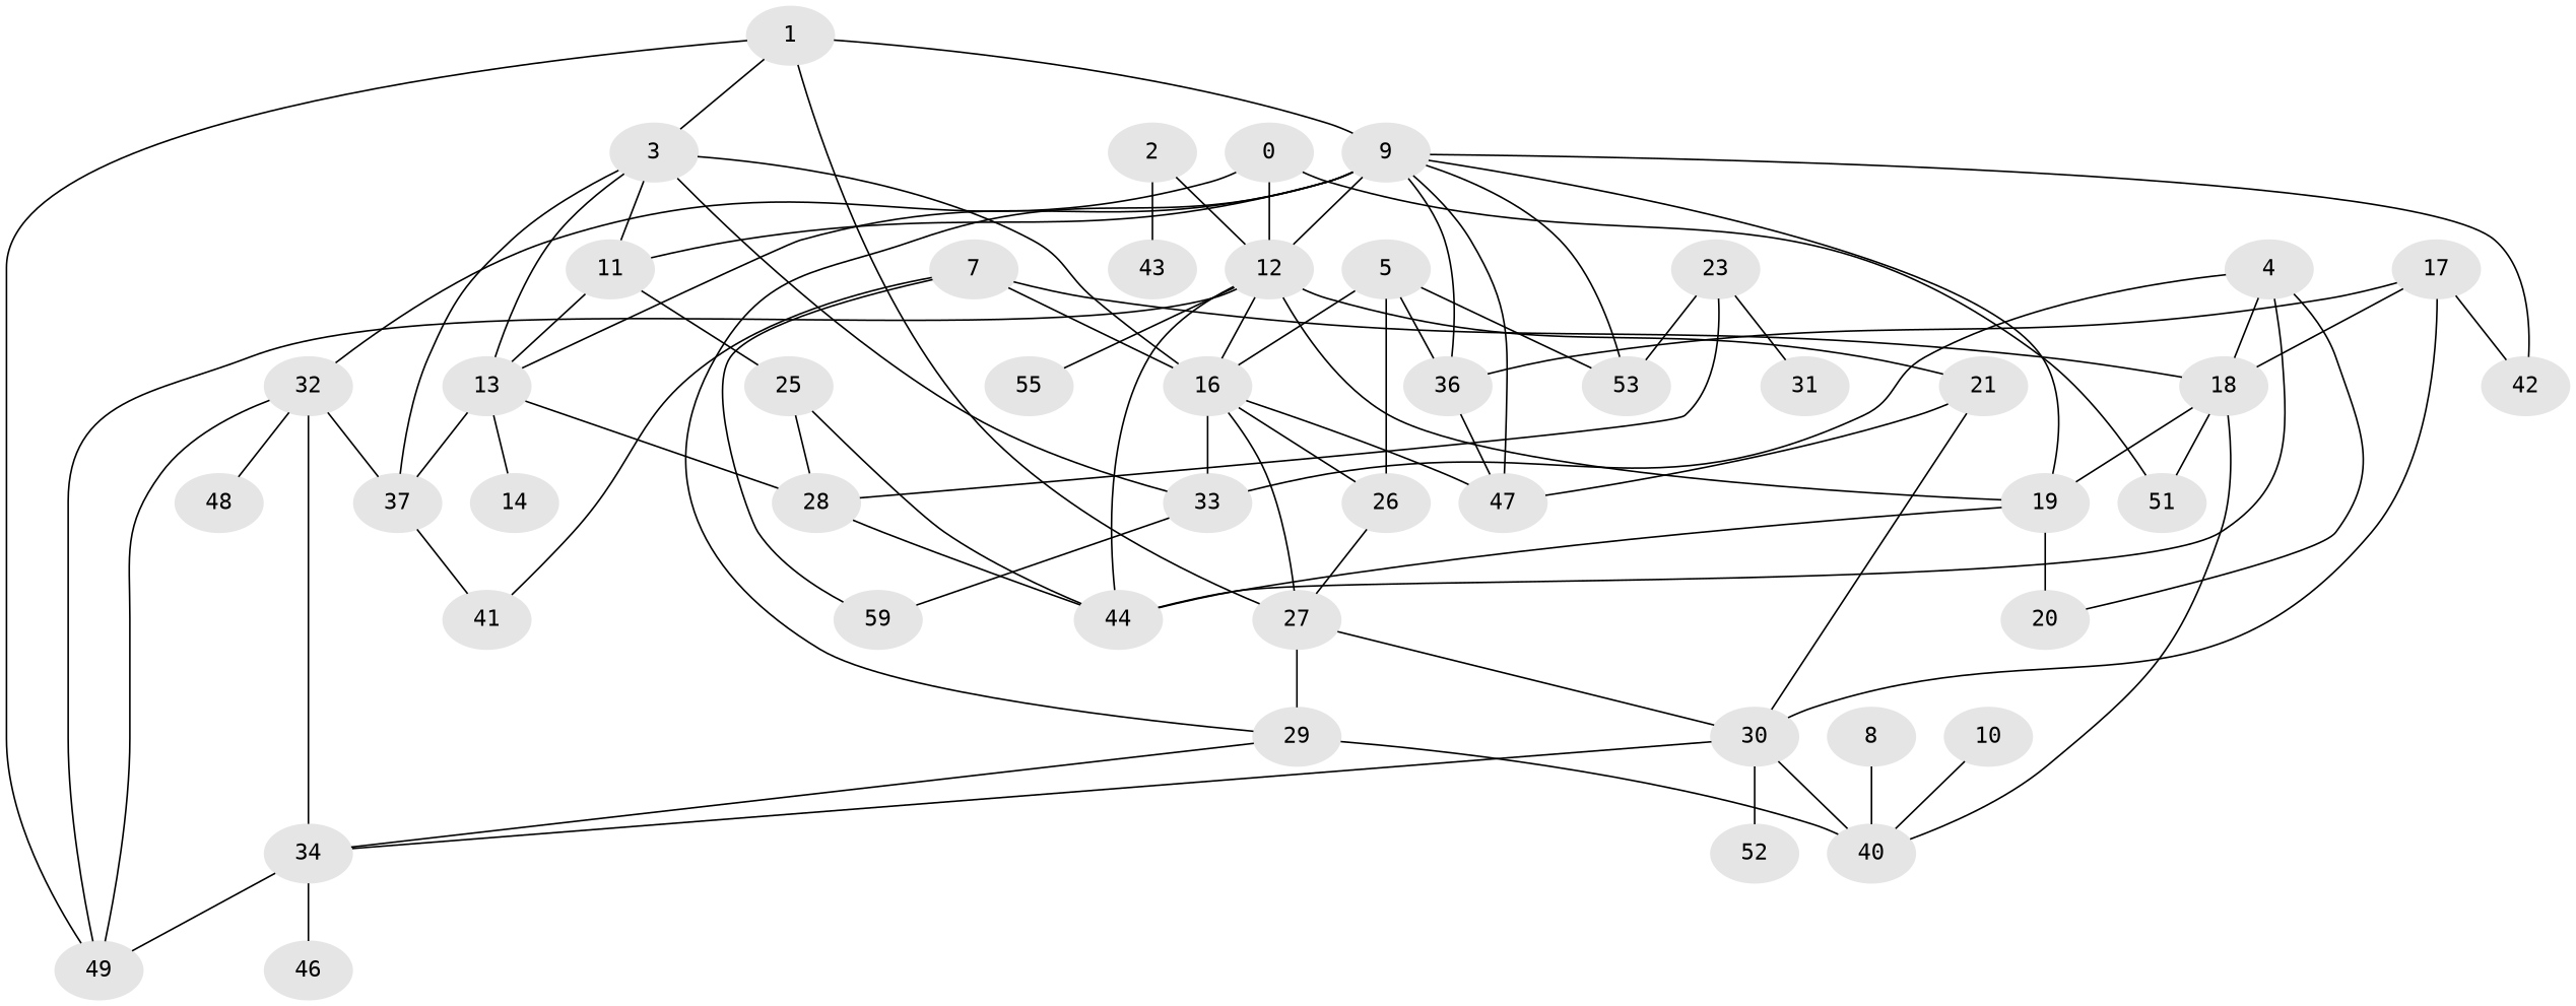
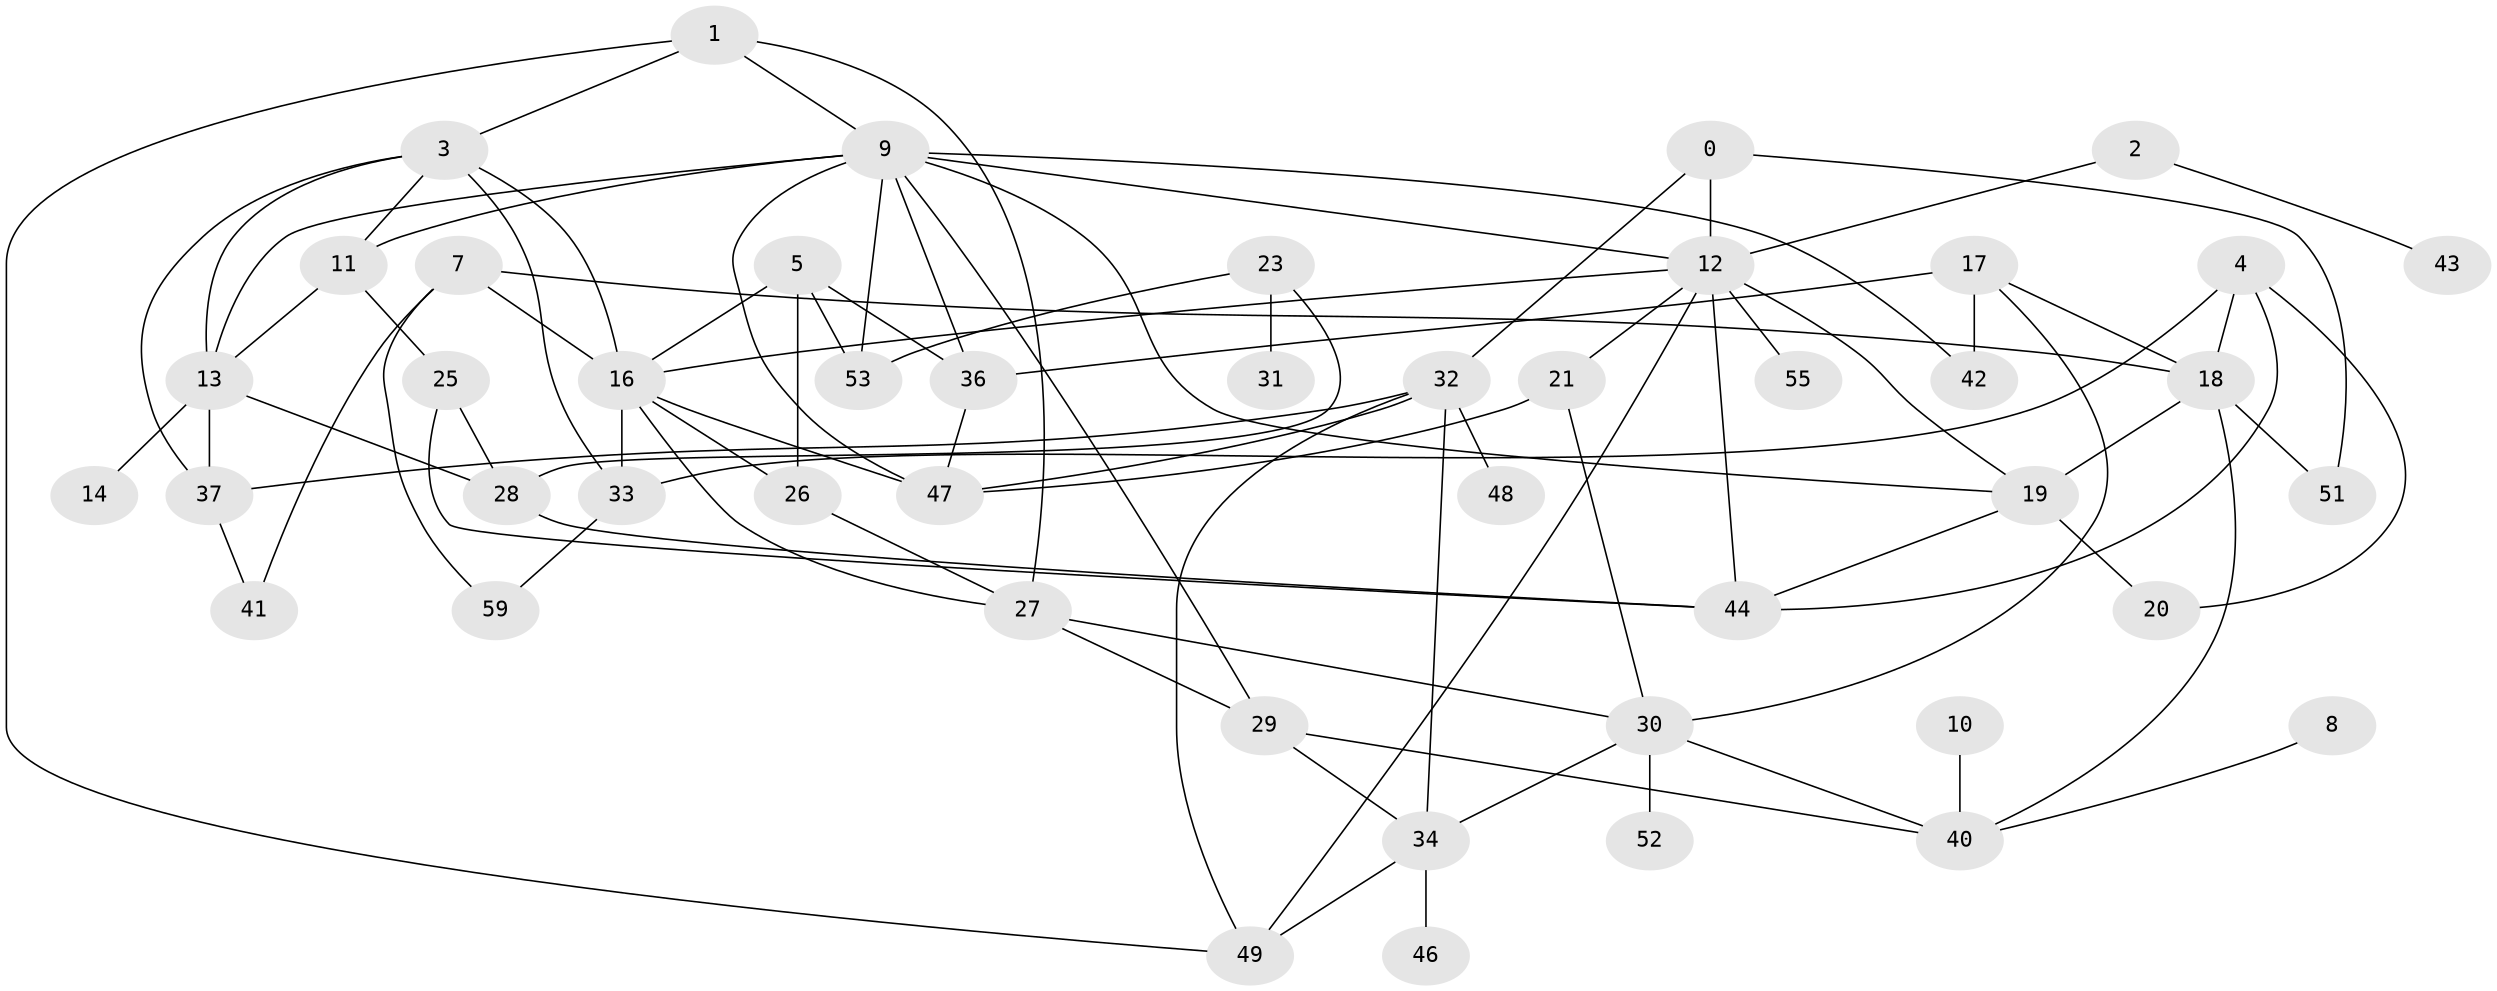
  graph {
    fontname="DejaVu Sans Mono"
    node [color=gray90 fontname="DejaVu Sans Mono" style=filled]
    edge [fontname="DejaVu Sans Mono" weight=1.0]
    1
    3
    9
    27
    49
    11
    13
    16
    33
    37
    12
    36
    53
    19
    29
    42
    47
    30
    2
    43
    44
    21
    55
    25
    14
    28
    26
    59
    41
    4
    18
    20
    51
    40
    5
    n36 [label=0]
    32
    34
    48
    7
    8
    10
    17
    52
    23
    31
    46
    1 -- 3
    1 -- 9
    1 -- 27
    1 -- 49
    3 -- 11
    3 -- 13
    3 -- 16
    3 -- 33
    3 -- 37
    9 -- 11 [weight=2.0]
    9 -- 13
    9 -- 12
    9 -- 36
    9 -- 53
    9 -- 19
    9 -- 29
    9 -- 42
    9 -- 47
    27 -- 29 [weight=2.0]
    27 -- 30
    11 -- 13
    11 -- 25
    13 -- 37
    13 -- 14
    13 -- 28
    16 -- 27
    16 -- 33
    16 -- 47 [weight=2.0]
    16 -- 26
    33 -- 59
    37 -- 41
    12 -- 49
    12 -- 16
    12 -- 19
    12 -- 44 [weight=2.0]
    12 -- 21
    12 -- 55
    36 -- 47
    19 -- 44
    19 -- 20 [weight=3.0]
    29 -- 40
    29 -- 34
    30 -- 40
    30 -- 34
    30 -- 52
    2 -- 12
    2 -- 43
    21 -- 47
    21 -- 30
    25 -- 44
    25 -- 28
    28 -- 44
    26 -- 27
    4 -- 33
    4 -- 44
    4 -- 18
    4 -- 20
    18 -- 19
    18 -- 51
    18 -- 40
    5 -- 16
    5 -- 36
    5 -- 53
    5 -- 26
    n36 -- 12
    n36 -- 51
    n36 -- 32
    32 -- 49
    32 -- 37
+   32 -- 47
    32 -- 34 [weight=2.0]
    32 -- 48
    34 -- 49
    34 -- 46
    7 -- 16
    7 -- 59
    7 -- 41
    7 -- 18
    8 -- 40
    10 -- 40
    17 -- 36
    17 -- 42 [weight=3.0]
    17 -- 30
    17 -- 18
    23 -- 53
    23 -- 28
    23 -- 31
  }
